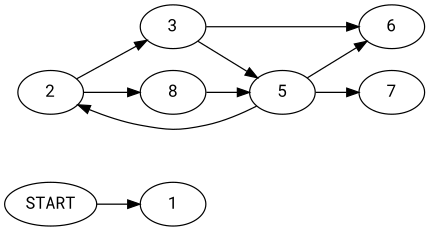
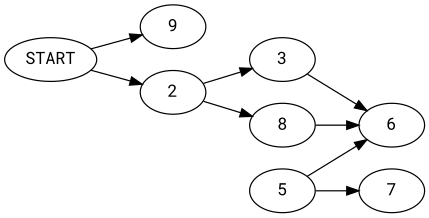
  digraph {
    fontname="Roboto Mono"
    rankdir=LR
    node [fontname="Roboto Mono"]
    edge [fontname="Roboto Mono"]
    n1 [label=START]
-   1
+   1 [label=9]
    2
    3
    n5 [label=8]
    5
    6
    7
    n1 -> 1
-   5 -> 2
+   n1 -> 2
    2 -> 3
    2 -> n5
-   3 -> 5
    3 -> 6
-   n5 -> 5
+   n5 -> 6
    5 -> 6
    5 -> 7
  }
